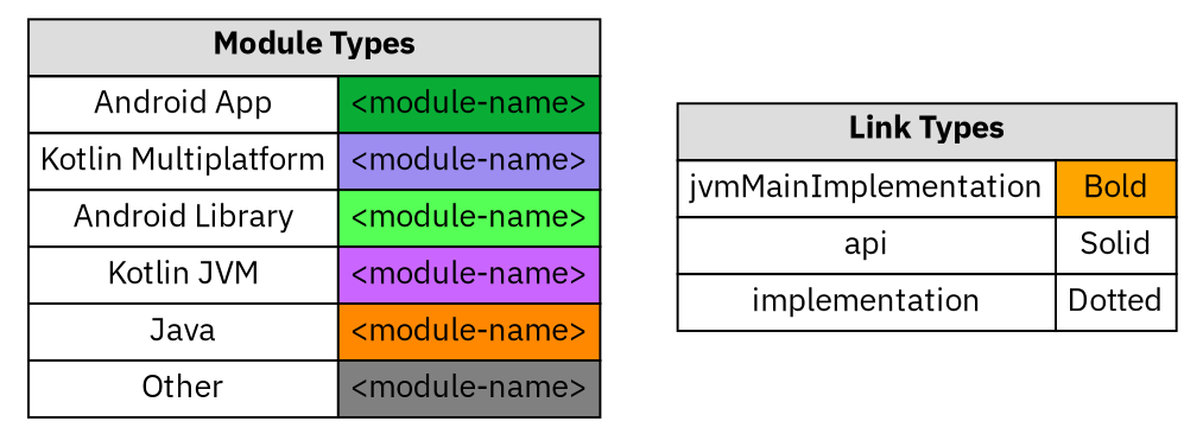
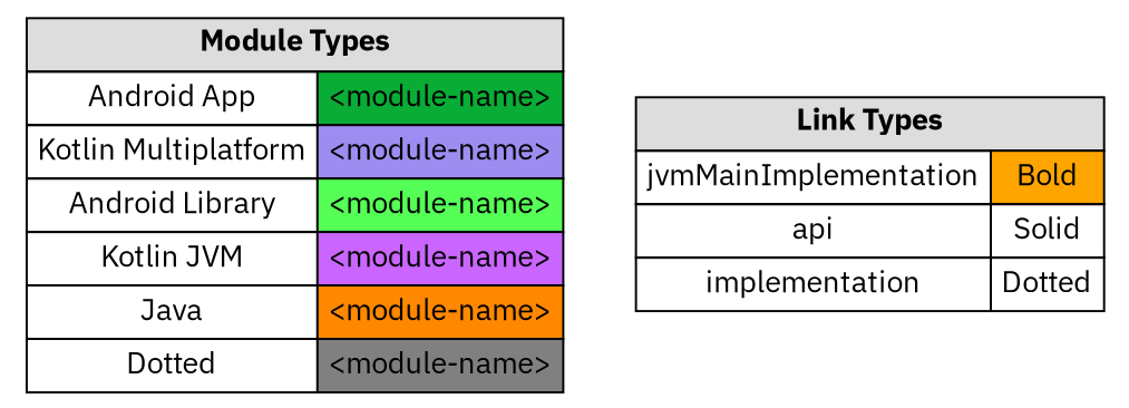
  digraph {
    fontname="IBM Plex Sans"
    node [shape=plaintext fontname="IBM Plex Sans"]
-   n1 [label=<   <TABLE BORDER="0" CELLBORDER="1" CELLSPACING="0" CELLPADDING="4">     <TR><TD COLSPAN="2" BGCOLOR="#DDDDDD"><B>Module Types</B></TD></TR>     <TR><TD>Android App</TD><TD BGCOLOR="#09AD35">&lt;module-name&gt;</TD></TR>     <TR><TD>Kotlin Multiplatform</TD><TD BGCOLOR="#9D8DF1">&lt;module-name&gt;</TD></TR>     <TR><TD>Android Library</TD><TD BGCOLOR="#55FF55">&lt;module-name&gt;</TD></TR>     <TR><TD>Kotlin JVM</TD><TD BGCOLOR="#CA66FF">&lt;module-name&gt;</TD></TR>     <TR><TD>Java</TD><TD BGCOLOR="#FF8800">&lt;module-name&gt;</TD></TR>     <TR><TD>Other</TD><TD BGCOLOR="#808080">&lt;module-name&gt;</TD></TR>   </TABLE>   >]
+   n1 [label=<   <TABLE BORDER="0" CELLBORDER="1" CELLSPACING="0" CELLPADDING="4">     <TR><TD COLSPAN="2" BGCOLOR="#DDDDDD"><B>Module Types</B></TD></TR>     <TR><TD>Android App</TD><TD BGCOLOR="#09AD35">&lt;module-name&gt;</TD></TR>     <TR><TD>Kotlin Multiplatform</TD><TD BGCOLOR="#9D8DF1">&lt;module-name&gt;</TD></TR>     <TR><TD>Android Library</TD><TD BGCOLOR="#55FF55">&lt;module-name&gt;</TD></TR>     <TR><TD>Kotlin JVM</TD><TD BGCOLOR="#CA66FF">&lt;module-name&gt;</TD></TR>     <TR><TD>Java</TD><TD BGCOLOR="#FF8800">&lt;module-name&gt;</TD></TR>     <TR><TD>Dotted</TD><TD BGCOLOR="#808080">&lt;module-name&gt;</TD></TR>   </TABLE>   >]
    n2 [label=<   <TABLE BORDER="0" CELLBORDER="1" CELLSPACING="0" CELLPADDING="4">     <TR><TD COLSPAN="2" BGCOLOR="#DDDDDD"><B>Link Types</B></TD></TR>     <TR><TD>jvmMainImplementation</TD><TD BGCOLOR="orange">Bold</TD></TR>     <TR><TD>api</TD><TD>Solid</TD></TR>     <TR><TD>implementation</TD><TD>Dotted</TD></TR>   </TABLE>   >]
  }
